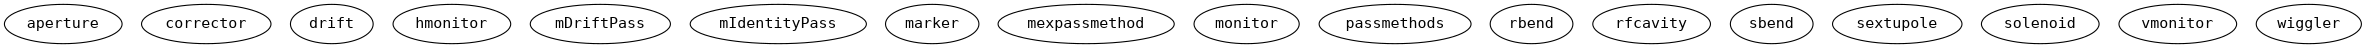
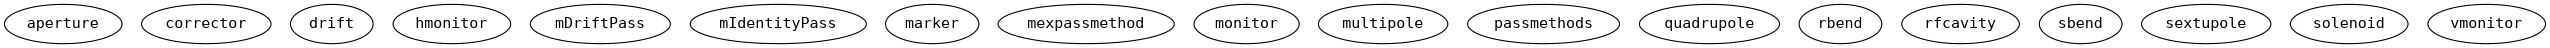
  digraph {
    fontname="DejaVu Sans Mono"
    node [fontname="DejaVu Sans Mono"]
    aperture
    corrector
    drift
    hmonitor
    mDriftPass
    mIdentityPass
    marker
    mexpassmethod
    monitor
+   multipole
    passmethods
+   quadrupole
    rbend
    rfcavity
    sbend
    sextupole
    solenoid
    vmonitor
-   wiggler
  }
